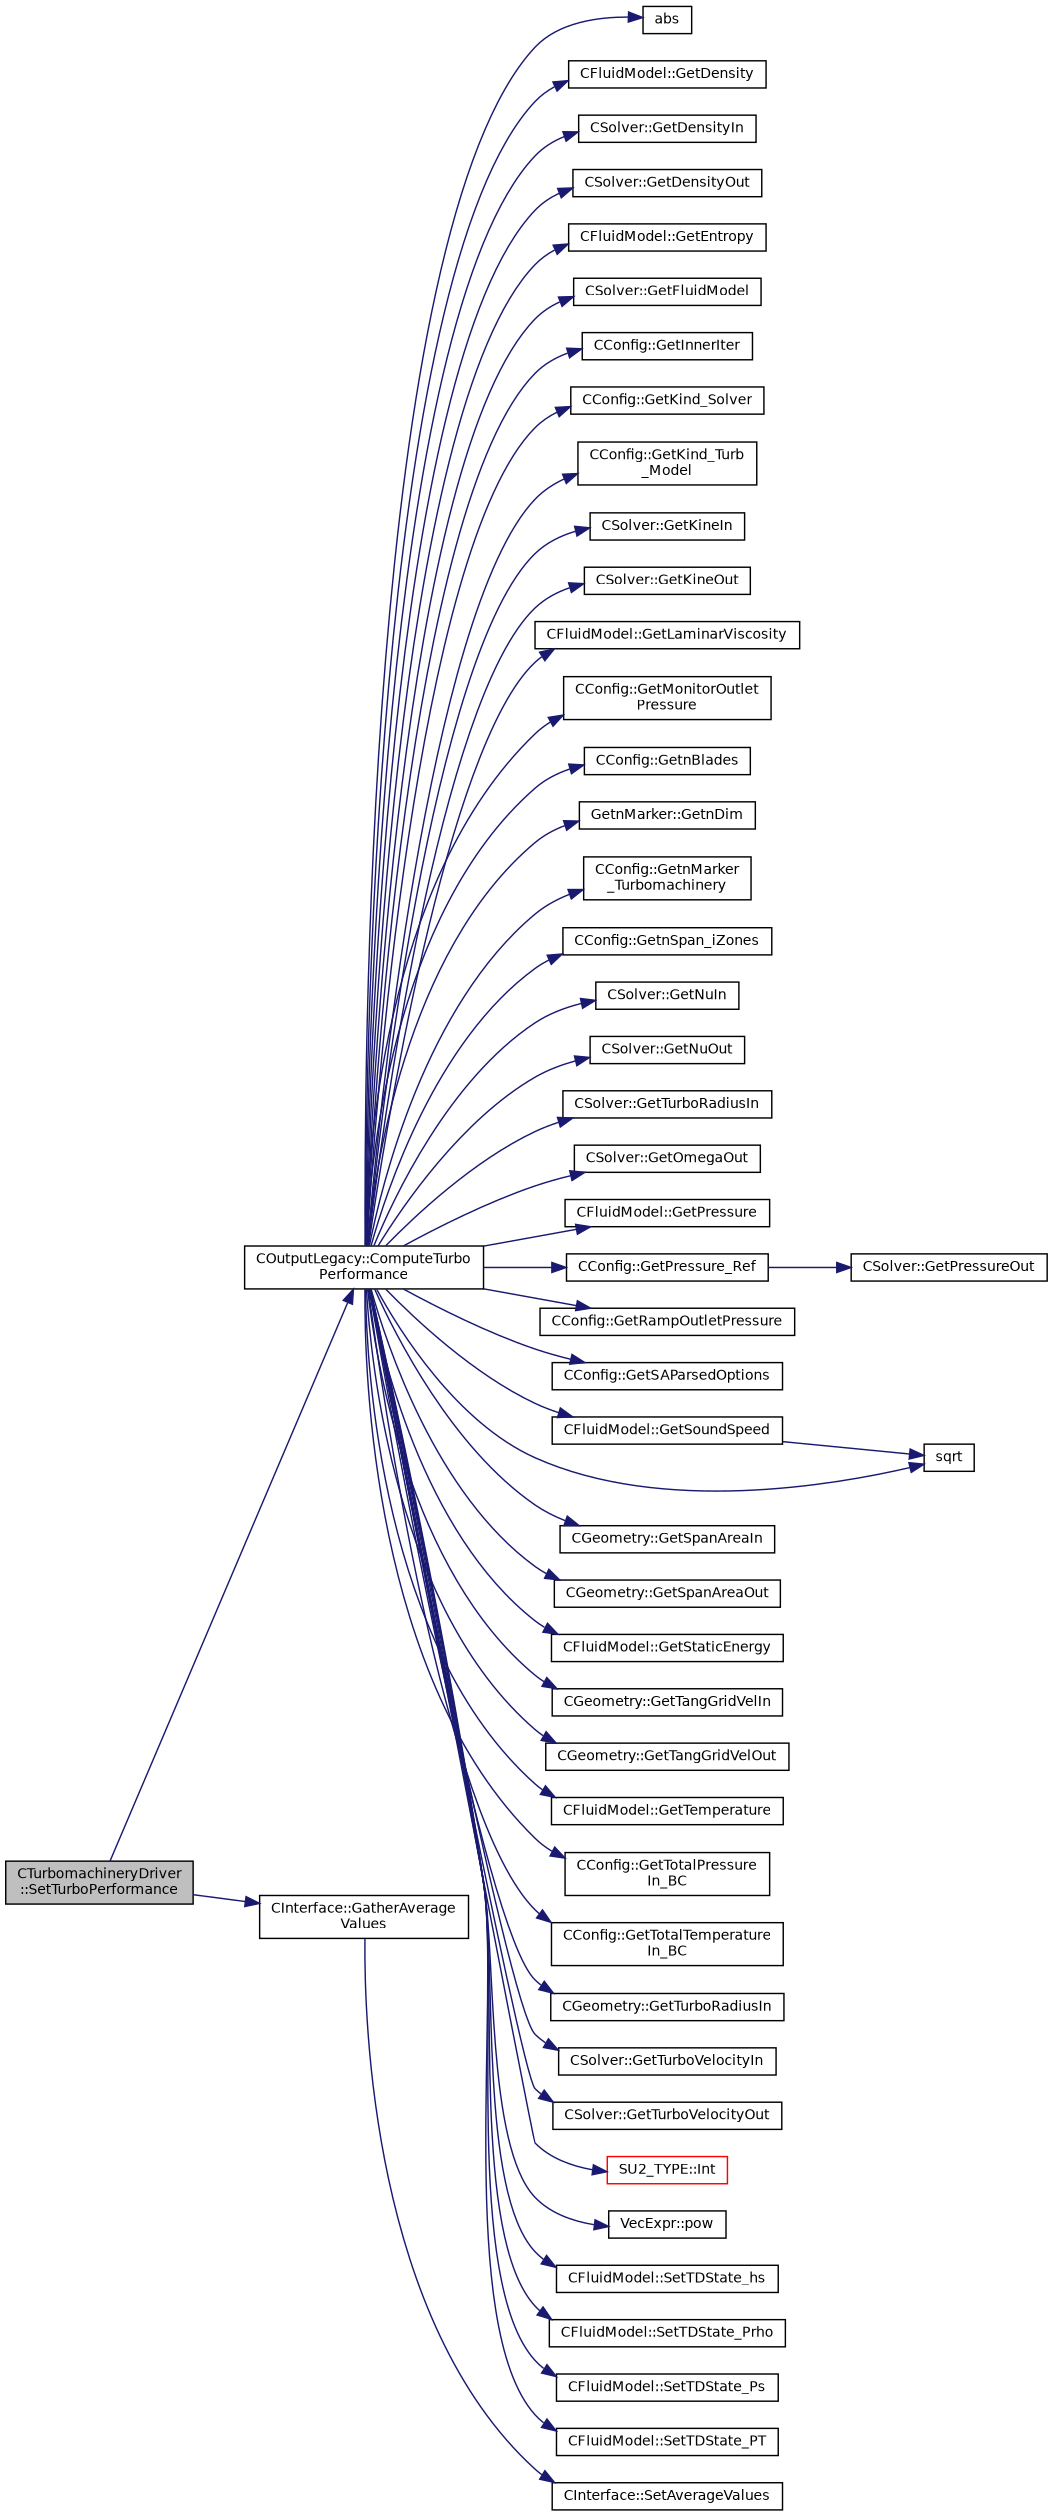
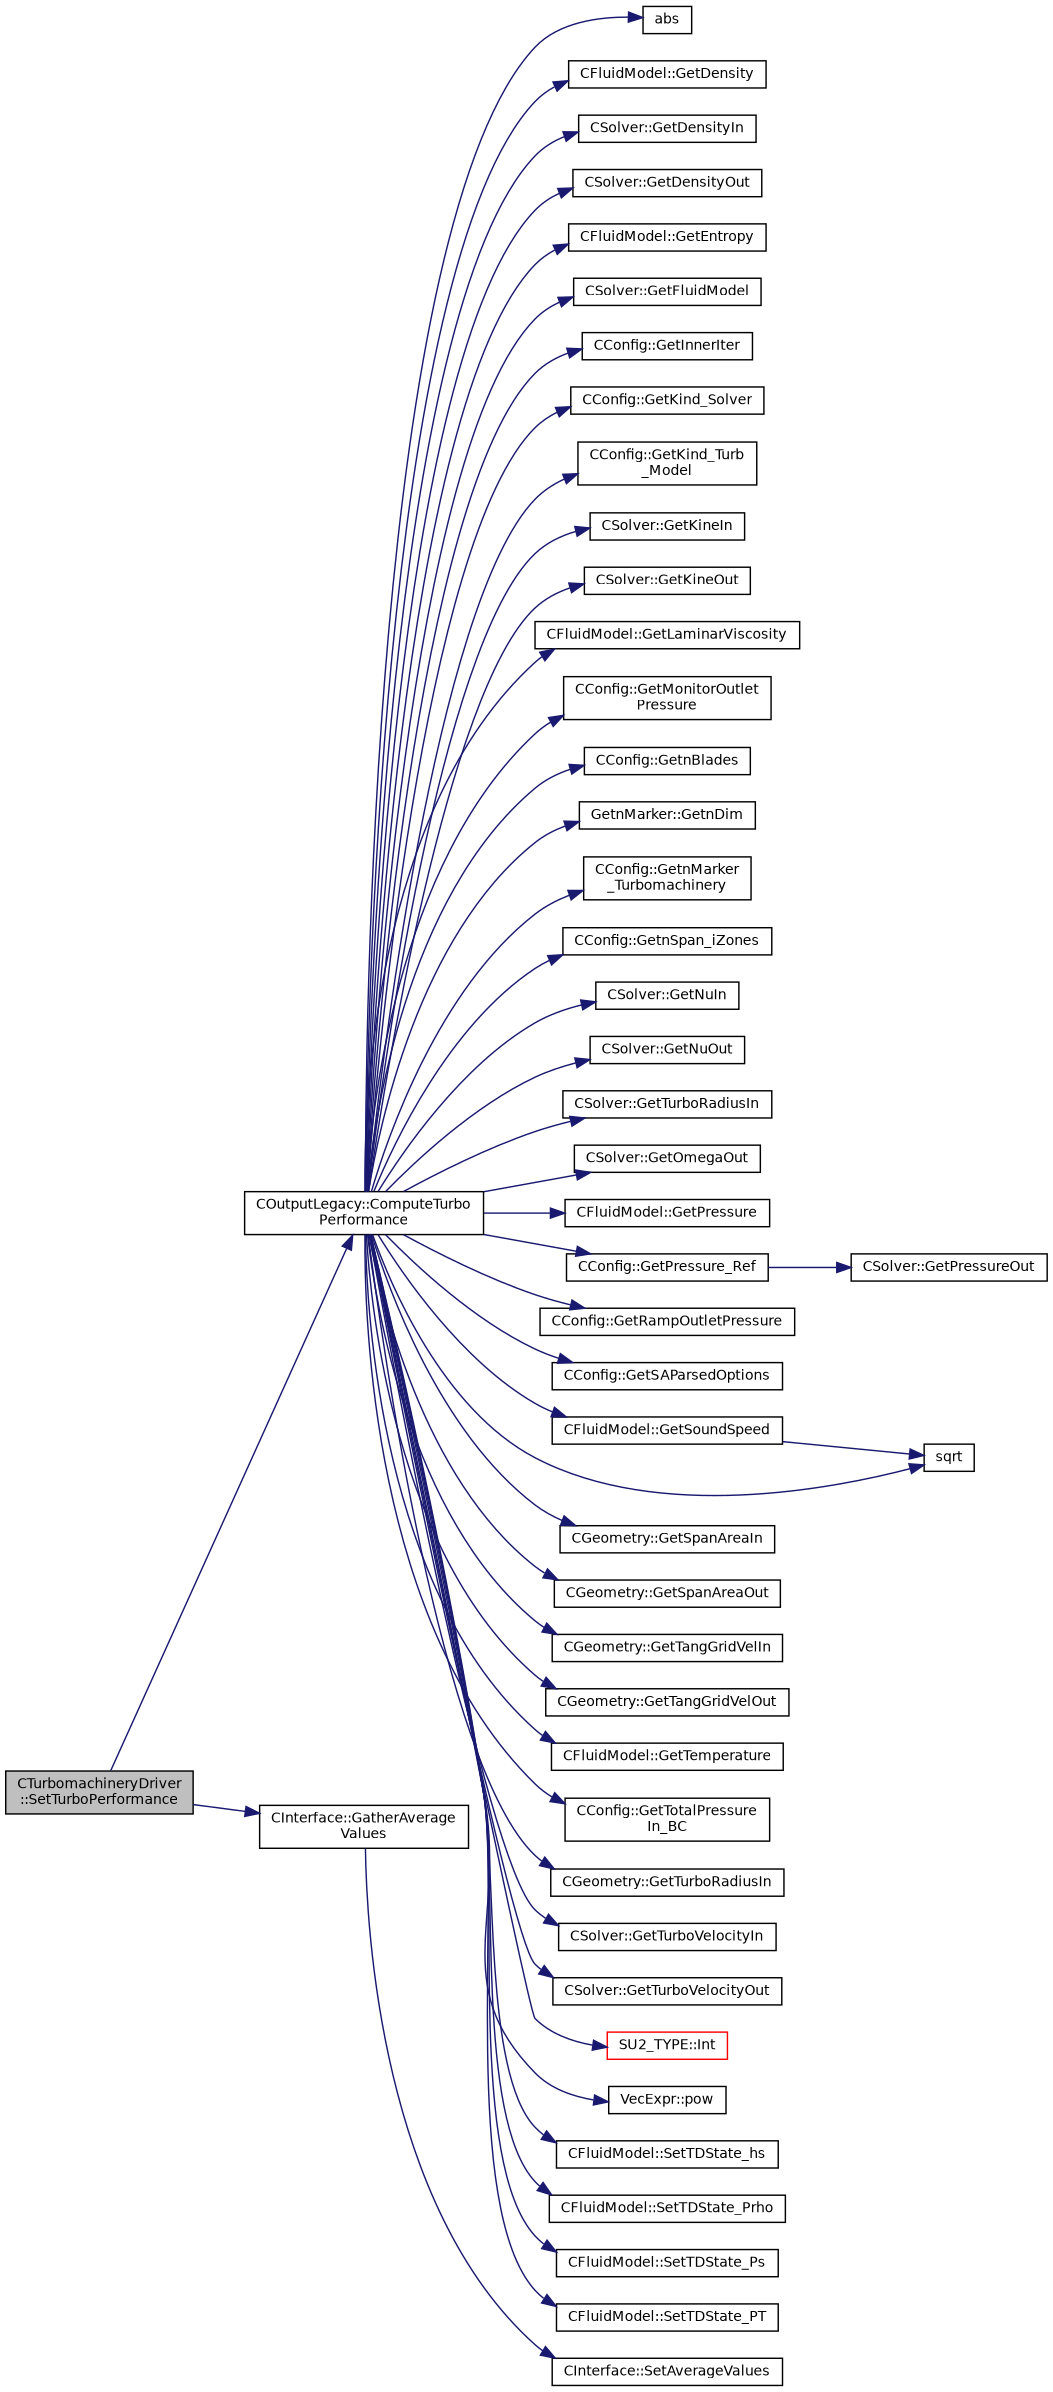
  digraph {
    rankdir=LR
    node [color=black fillcolor=white fontname=Helvetica fontsize=10 shape=record style=filled]
    edge [color=midnightblue fontname=Helvetica fontsize=10 labelfontname=Helvetica labelfontsize=10 style=solid]
    n1 [fillcolor=grey75 fontcolor=black height=0.2 label="CTurbomachineryDriver\l::SetTurboPerformance" width=0.4]
    n2 [height=0.2 label="COutputLegacy::ComputeTurbo\lPerformance" width=0.4]
    n3 [height=0.2 label="CInterface::GatherAverage\lValues" width=0.4]
    n4 [height=0.2 label=abs width=0.4]
    n5 [height=0.2 label="CFluidModel::GetDensity" width=0.4]
    n6 [height=0.2 label="CSolver::GetDensityIn" width=0.4]
    n7 [height=0.2 label="CSolver::GetDensityOut" width=0.4]
    n8 [height=0.2 label="CFluidModel::GetEntropy" width=0.4]
    n9 [height=0.2 label="CSolver::GetFluidModel" width=0.4]
    n10 [height=0.2 label="CConfig::GetInnerIter" width=0.4]
    n11 [height=0.2 label="CConfig::GetKind_Solver" width=0.4]
    n12 [height=0.2 label="CConfig::GetKind_Turb\l_Model" width=0.4]
    n13 [height=0.2 label="CSolver::GetKineIn" width=0.4]
    n14 [height=0.2 label="CSolver::GetKineOut" width=0.4]
    n15 [height=0.2 label="CFluidModel::GetLaminarViscosity" width=0.4]
    n16 [height=0.2 label="CConfig::GetMonitorOutlet\lPressure" width=0.4]
    n17 [height=0.2 label="CConfig::GetnBlades" width=0.4]
    n18 [height=0.2 label="GetnMarker::GetnDim" width=0.4]
    n19 [height=0.2 label="CConfig::GetnMarker\l_Turbomachinery" width=0.4]
    n20 [height=0.2 label="CConfig::GetnSpan_iZones" width=0.4]
    n21 [height=0.2 label="CSolver::GetNuIn" width=0.4]
    n22 [height=0.2 label="CSolver::GetNuOut" width=0.4]
    n23 [height=0.2 label="CSolver::GetTurboRadiusIn" width=0.4]
    n24 [height=0.2 label="CSolver::GetOmegaOut" width=0.4]
    n25 [height=0.2 label="CFluidModel::GetPressure" width=0.4]
    n26 [height=0.2 label="CConfig::GetPressure_Ref" width=0.4]
    n27 [height=0.2 label="CConfig::GetRampOutletPressure" width=0.4]
    n28 [height=0.2 label="CConfig::GetSAParsedOptions" width=0.4]
    n29 [height=0.2 label="CFluidModel::GetSoundSpeed" width=0.4]
    n30 [height=0.2 label=sqrt width=0.4]
    n31 [height=0.2 label="CGeometry::GetSpanAreaIn" width=0.4]
    n32 [height=0.2 label="CGeometry::GetSpanAreaOut" width=0.4]
-   n33 [height=0.2 label="CFluidModel::GetStaticEnergy" width=0.4]
    n34 [height=0.2 label="CGeometry::GetTangGridVelIn" width=0.4]
    n35 [height=0.2 label="CGeometry::GetTangGridVelOut" width=0.4]
    n36 [height=0.2 label="CFluidModel::GetTemperature" width=0.4]
    n37 [height=0.2 label="CConfig::GetTotalPressure\lIn_BC" width=0.4]
-   n38 [height=0.2 label="CConfig::GetTotalTemperature\lIn_BC" width=0.4]
    n39 [height=0.2 label="CGeometry::GetTurboRadiusIn" width=0.4]
    n40 [height=0.2 label="CSolver::GetTurboVelocityIn" width=0.4]
    n41 [height=0.2 label="CSolver::GetTurboVelocityOut" width=0.4]
    n42 [color=red height=0.2 label="SU2_TYPE::Int" width=0.4]
    n43 [height=0.2 label="VecExpr::pow" width=0.4]
    n44 [height=0.2 label="CFluidModel::SetTDState_hs" width=0.4]
    n45 [height=0.2 label="CFluidModel::SetTDState_Prho" width=0.4]
    n46 [height=0.2 label="CFluidModel::SetTDState_Ps" width=0.4]
    n47 [height=0.2 label="CFluidModel::SetTDState_PT" width=0.4]
    n48 [height=0.2 label="CInterface::SetAverageValues" width=0.4]
    n49 [height=0.2 label="CSolver::GetPressureOut" width=0.4]
    n1 -> n2
    n1 -> n3
    n2 -> n4
    n2 -> n5
    n2 -> n6
    n2 -> n7
    n2 -> n8
    n2 -> n9
    n2 -> n10
    n2 -> n11
    n2 -> n12
    n2 -> n13
    n2 -> n14
    n2 -> n15
    n2 -> n16
    n2 -> n17
    n2 -> n18
    n2 -> n19
    n2 -> n20
    n2 -> n21
    n2 -> n22
    n2 -> n23
    n2 -> n24
    n2 -> n25
    n2 -> n26
    n2 -> n27
    n2 -> n28
    n2 -> n29
    n2 -> n30
    n2 -> n31
    n2 -> n32
-   n2 -> n33
    n2 -> n34
    n2 -> n35
    n2 -> n36
    n2 -> n37
-   n2 -> n38
    n2 -> n39
    n2 -> n40
    n2 -> n41
    n2 -> n42
    n2 -> n43
    n2 -> n44
    n2 -> n45
    n2 -> n46
    n2 -> n47
    n3 -> n48
    n26 -> n49
    n29 -> n30
  }
